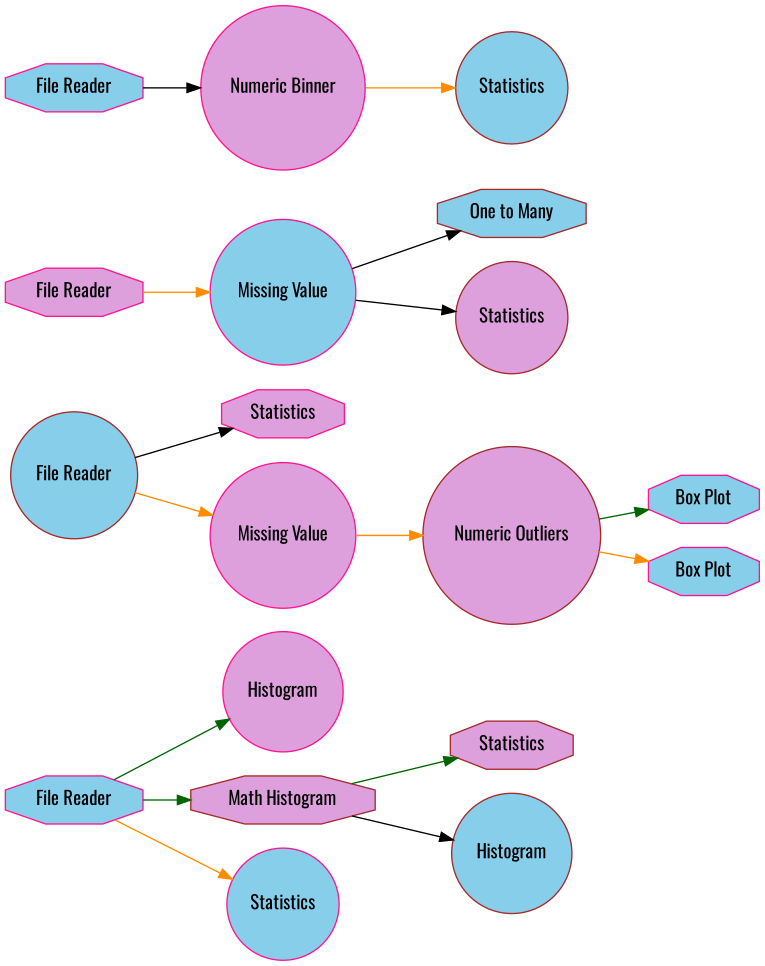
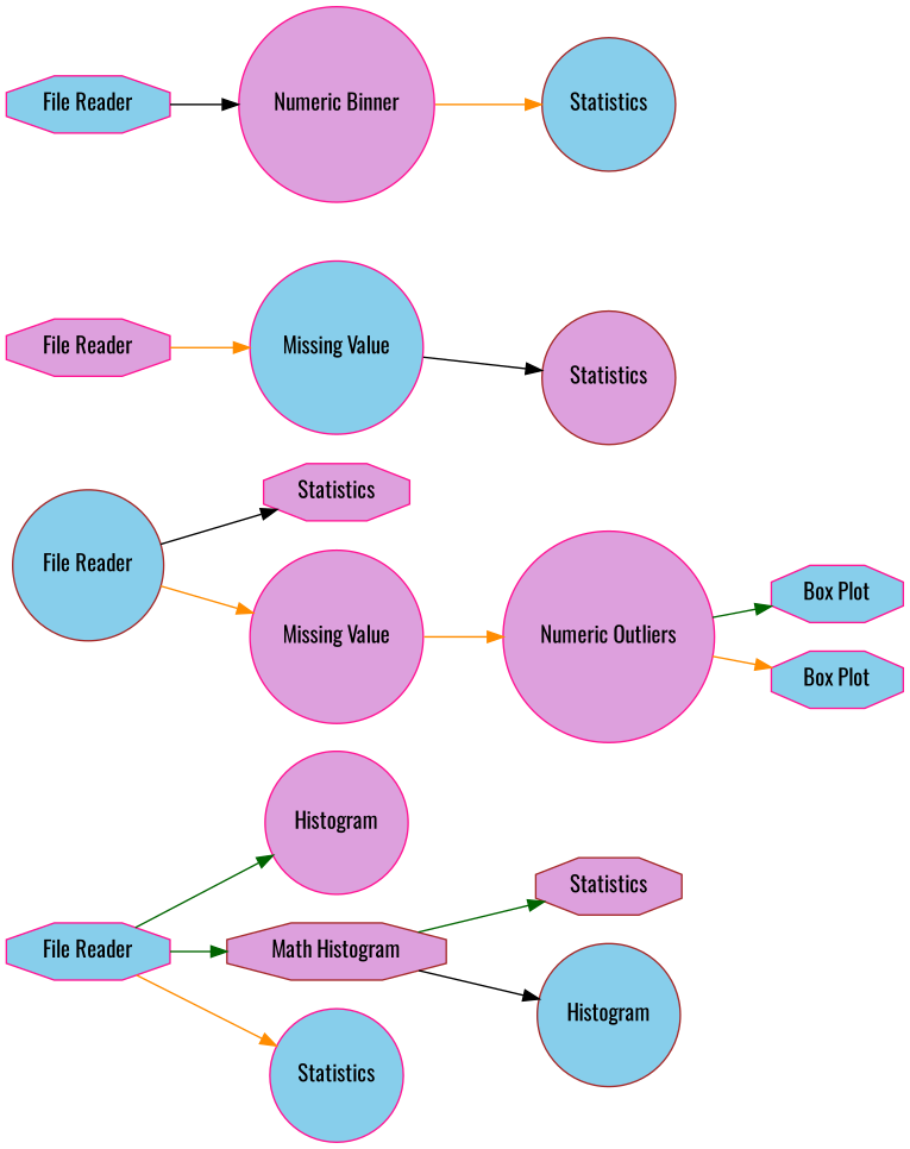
  digraph {
    fontname=Oswald
    rankdir=LR
    node [color=deeppink fillcolor=skyblue fontname=Oswald shape=circle style=filled]
    edge [color=darkorange fontname=Oswald]
    n1 [label="File Reader" shape=octagon]
    n2 [fillcolor=plum label=Histogram]
    n3 [color=brown fillcolor=plum label="Math Histogram" shape=octagon]
    n4 [label=Statistics]
    n5 [color=brown fillcolor=plum label=Statistics shape=octagon]
    n6 [color=brown label=Histogram]
-   n7 [color=brown fillcolor=plum label="Numeric Outliers"]
+   n7 [fillcolor=plum label="Numeric Outliers"]
    n8 [label="Box Plot" shape=octagon]
    n9 [label="Box Plot" shape=octagon]
    n10 [fillcolor=plum label=Statistics shape=octagon]
    n11 [color=brown label="File Reader"]
    n12 [fillcolor=plum label="Missing Value"]
    n13 [fillcolor=plum label="File Reader" shape=octagon]
    n14 [label="Missing Value"]
-   n15 [color=brown label="One to Many" shape=octagon]
    n16 [color=brown fillcolor=plum label=Statistics]
    n17 [label="File Reader" shape=octagon]
    n18 [fillcolor=plum label="Numeric Binner"]
    n19 [color=brown label=Statistics]
    n1 -> n2 [color=darkgreen]
    n1 -> n3 [color=darkgreen]
    n1 -> n4
    n3 -> n5 [color=darkgreen]
    n3 -> n6 [color=black]
    n7 -> n8 [color=darkgreen]
    n7 -> n9
    n11 -> n10 [color=black]
    n11 -> n12
    n12 -> n7
    n13 -> n14
-   n14 -> n15 [color=black]
    n14 -> n16 [color=black]
    n17 -> n18 [color=black]
    n18 -> n19
  }
